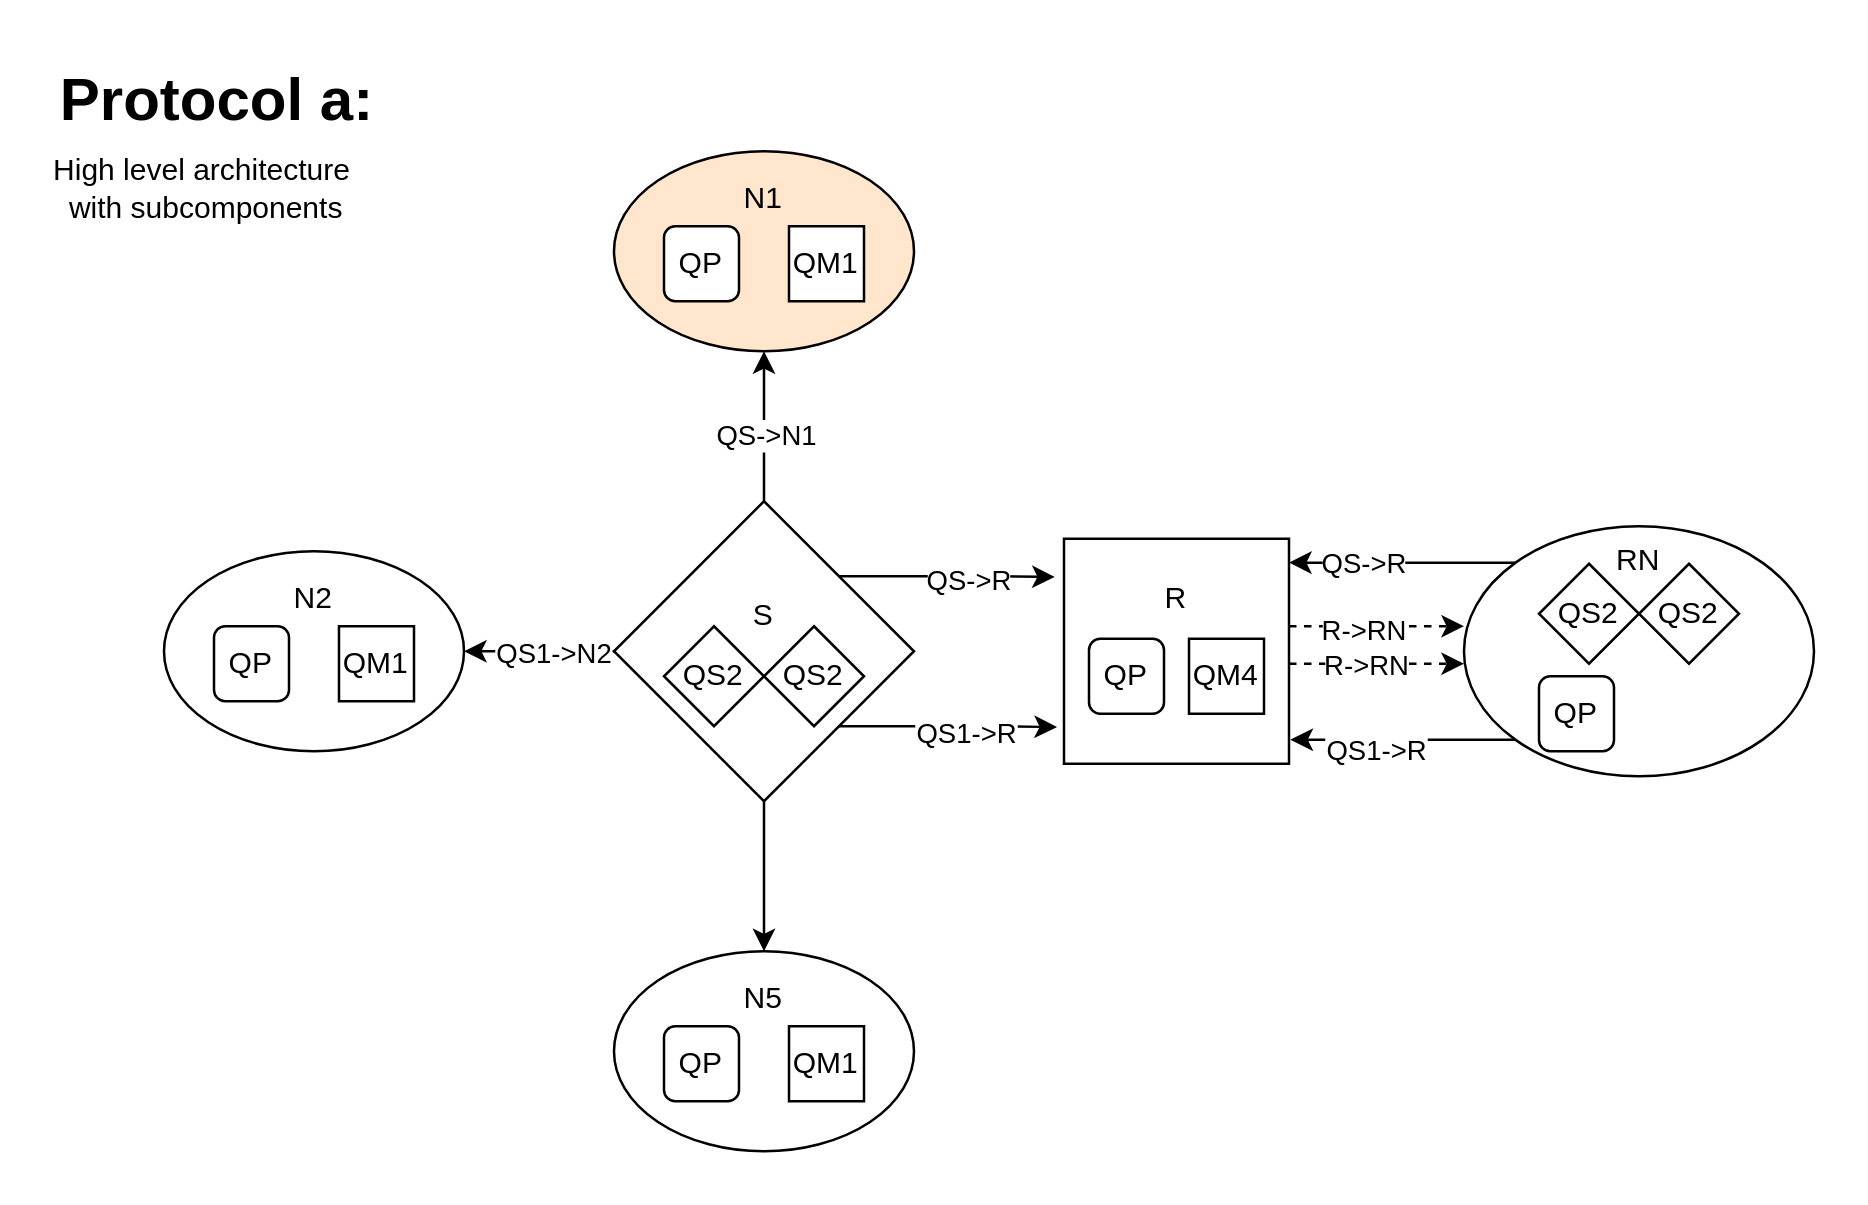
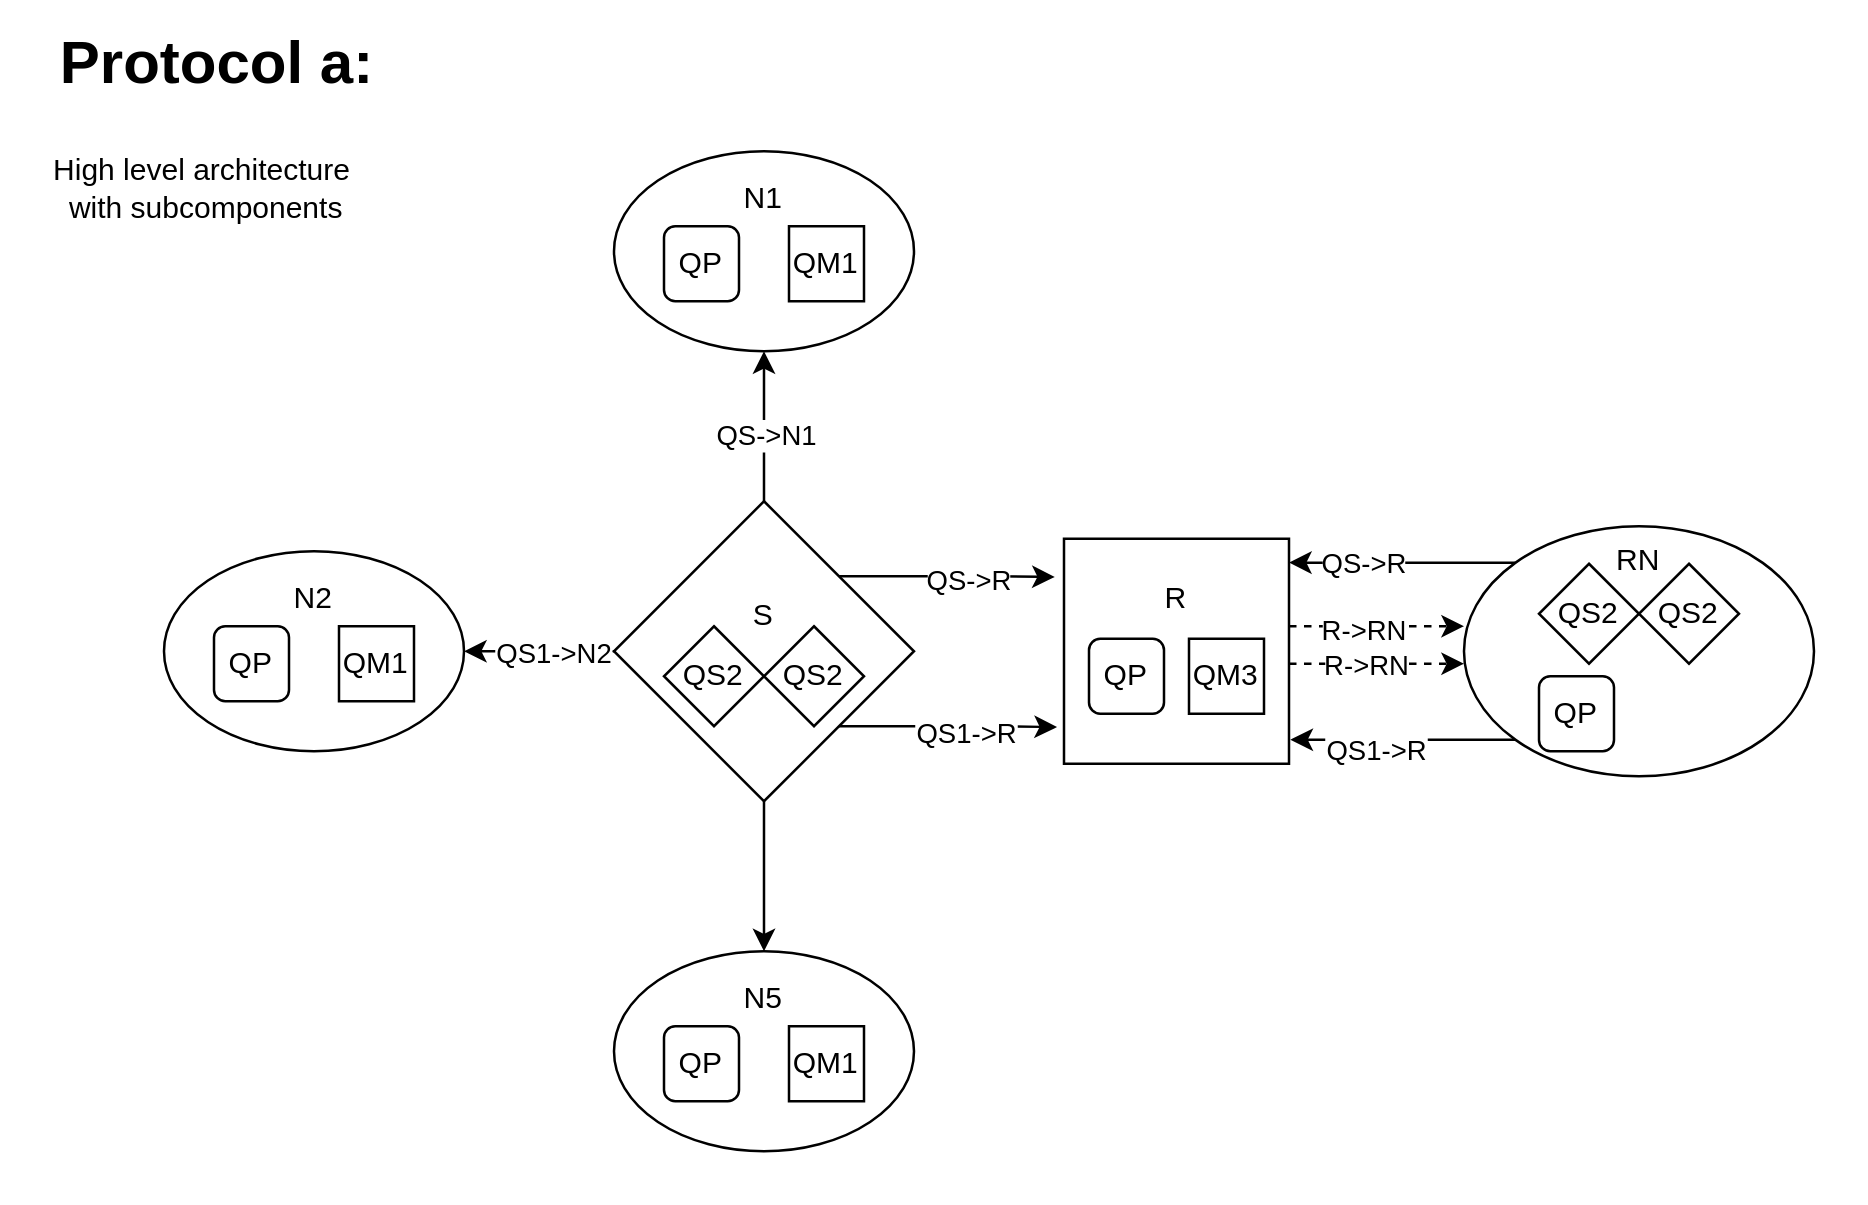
  <mxCell id="0" />
  <mxCell id="1" parent="0" />
  <mxCell id="2" style="edgeStyle=orthogonalEdgeStyle;rounded=0;orthogonalLoop=1;jettySize=auto;html=1;exitX=0;exitY=0.5;exitDx=0;exitDy=0;entryX=1;entryY=0.5;entryDx=0;entryDy=0;" parent="1" source="7" target="14" edge="1"><mxGeometry relative="1" as="geometry" /></mxCell>
  <mxCell id="3" value="QS1-&amp;gt;N2" style="edgeLabel;html=1;align=center;verticalAlign=middle;resizable=0;points=[];" parent="2" vertex="1" connectable="0"><mxGeometry x="-0.167" relative="1" as="geometry"><mxPoint as="offset" /></mxGeometry></mxCell>
  <mxCell id="4" style="edgeStyle=orthogonalEdgeStyle;rounded=0;orthogonalLoop=1;jettySize=auto;html=1;exitX=0.5;exitY=1;exitDx=0;exitDy=0;entryX=0.5;entryY=0;entryDx=0;entryDy=0;" parent="1" source="7" target="17" edge="1"><mxGeometry relative="1" as="geometry" /></mxCell>
  <mxCell id="5" style="edgeStyle=orthogonalEdgeStyle;rounded=0;orthogonalLoop=1;jettySize=auto;html=1;exitX=0.5;exitY=0;exitDx=0;exitDy=0;entryX=0.5;entryY=1;entryDx=0;entryDy=0;" parent="1" source="7" target="11" edge="1"><mxGeometry relative="1" as="geometry" /></mxCell>
  <mxCell id="6" value="QS-&amp;gt;N1" style="edgeLabel;html=1;align=center;verticalAlign=middle;resizable=0;points=[];" parent="5" vertex="1" connectable="0"><mxGeometry x="-0.092" relative="1" as="geometry"><mxPoint as="offset" /></mxGeometry></mxCell>
  <mxCell id="7" value="S&lt;div&gt;&lt;br&gt;&lt;/div&gt;&lt;div&gt;&lt;br&gt;&lt;/div&gt;" style="rhombus;whiteSpace=wrap;html=1;" parent="1" vertex="1"><mxGeometry x="245" y="200" width="120" height="120" as="geometry" /></mxCell>
  <mxCell id="8" value="QS2" style="rhombus;whiteSpace=wrap;html=1;" parent="1" vertex="1"><mxGeometry x="265" y="250" width="40" height="40" as="geometry" /></mxCell>
  <mxCell id="9" value="QS2" style="rhombus;whiteSpace=wrap;html=1;" parent="1" vertex="1"><mxGeometry x="305" y="250" width="40" height="40" as="geometry" /></mxCell>
- <mxCell id="10" value="Protocol a:" style="text;strokeColor=none;fillColor=none;html=1;fontSize=24;fontStyle=1;verticalAlign=middle;align=center;" parent="1" vertex="1"><mxGeometry x="21" y="20" width="130" height="40" as="geometry" /></mxCell>
- <mxCell id="11" value="N1&lt;div&gt;&lt;br&gt;&lt;/div&gt;&lt;div&gt;&lt;br&gt;&lt;/div&gt;&lt;div&gt;&lt;br&gt;&lt;/div&gt;" style="ellipse;whiteSpace=wrap;html=1;fillColor=#ffe6cc;" parent="1" vertex="1"><mxGeometry x="245" y="60" width="120" height="80" as="geometry" /></mxCell>
+ <mxCell id="10" value="Protocol a:" style="text;strokeColor=none;fillColor=none;html=1;fontSize=24;fontStyle=1;verticalAlign=middle;align=center;" parent="1" vertex="1"><mxGeometry x="21" y="5" width="130" height="40" as="geometry" /></mxCell>
+ <mxCell id="11" value="N1&lt;div&gt;&lt;br&gt;&lt;/div&gt;&lt;div&gt;&lt;br&gt;&lt;/div&gt;&lt;div&gt;&lt;br&gt;&lt;/div&gt;" style="ellipse;whiteSpace=wrap;html=1;" parent="1" vertex="1"><mxGeometry x="245" y="60" width="120" height="80" as="geometry" /></mxCell>
  <mxCell id="12" value="QP" style="rounded=1;whiteSpace=wrap;html=1;" parent="1" vertex="1"><mxGeometry x="265" y="90" width="30" height="30" as="geometry" /></mxCell>
  <mxCell id="13" value="QM1" style="whiteSpace=wrap;html=1;aspect=fixed;" parent="1" vertex="1"><mxGeometry x="315" y="90" width="30" height="30" as="geometry" /></mxCell>
  <mxCell id="14" value="N2&lt;div&gt;&lt;br&gt;&lt;/div&gt;&lt;div&gt;&lt;br&gt;&lt;/div&gt;&lt;div&gt;&lt;br&gt;&lt;/div&gt;" style="ellipse;whiteSpace=wrap;html=1;" parent="1" vertex="1"><mxGeometry x="65" y="220" width="120" height="80" as="geometry" /></mxCell>
  <mxCell id="15" value="QP" style="rounded=1;whiteSpace=wrap;html=1;" parent="1" vertex="1"><mxGeometry x="85" y="250" width="30" height="30" as="geometry" /></mxCell>
  <mxCell id="16" value="QM1" style="whiteSpace=wrap;html=1;aspect=fixed;" parent="1" vertex="1"><mxGeometry x="135" y="250" width="30" height="30" as="geometry" /></mxCell>
  <mxCell id="17" value="N5&lt;div&gt;&lt;br&gt;&lt;/div&gt;&lt;div&gt;&lt;br&gt;&lt;/div&gt;&lt;div&gt;&lt;br&gt;&lt;/div&gt;" style="ellipse;whiteSpace=wrap;html=1;" parent="1" vertex="1"><mxGeometry x="245" y="380" width="120" height="80" as="geometry" /></mxCell>
  <mxCell id="18" value="QP" style="rounded=1;whiteSpace=wrap;html=1;" parent="1" vertex="1"><mxGeometry x="265" y="410" width="30" height="30" as="geometry" /></mxCell>
  <mxCell id="19" value="QM1" style="whiteSpace=wrap;html=1;aspect=fixed;" parent="1" vertex="1"><mxGeometry x="315" y="410" width="30" height="30" as="geometry" /></mxCell>
  <mxCell id="20" value="R&lt;div&gt;&lt;br&gt;&lt;/div&gt;&lt;div&gt;&lt;br&gt;&lt;/div&gt;&lt;div&gt;&lt;br&gt;&lt;/div&gt;" style="whiteSpace=wrap;html=1;aspect=fixed;" parent="1" vertex="1"><mxGeometry x="425" y="215" width="90" height="90" as="geometry" /></mxCell>
  <mxCell id="21" value="QP" style="rounded=1;whiteSpace=wrap;html=1;" parent="1" vertex="1"><mxGeometry x="435" y="255" width="30" height="30" as="geometry" /></mxCell>
- <mxCell id="22" value="QM4" style="whiteSpace=wrap;html=1;aspect=fixed;" parent="1" vertex="1"><mxGeometry x="475" y="255" width="30" height="30" as="geometry" /></mxCell>
+ <mxCell id="22" value="QM3" style="whiteSpace=wrap;html=1;aspect=fixed;" parent="1" vertex="1"><mxGeometry x="475" y="255" width="30" height="30" as="geometry" /></mxCell>
  <mxCell id="23" style="edgeStyle=orthogonalEdgeStyle;rounded=0;orthogonalLoop=1;jettySize=auto;html=1;exitX=0.5;exitY=1;exitDx=0;exitDy=0;" parent="1" source="22" target="22" edge="1"><mxGeometry relative="1" as="geometry" /></mxCell>
  <mxCell id="24" style="edgeStyle=orthogonalEdgeStyle;rounded=0;orthogonalLoop=1;jettySize=auto;html=1;exitX=1;exitY=0;exitDx=0;exitDy=0;entryX=-0.041;entryY=0.17;entryDx=0;entryDy=0;entryPerimeter=0;" parent="1" source="7" target="20" edge="1"><mxGeometry relative="1" as="geometry" /></mxCell>
  <mxCell id="25" value="QS-&amp;gt;R" style="edgeLabel;html=1;align=center;verticalAlign=middle;resizable=0;points=[];" parent="24" vertex="1" connectable="0"><mxGeometry x="-0.072" y="-1" relative="1" as="geometry"><mxPoint x="11" as="offset" /></mxGeometry></mxCell>
  <mxCell id="26" style="edgeStyle=orthogonalEdgeStyle;rounded=0;orthogonalLoop=1;jettySize=auto;html=1;exitX=1;exitY=1;exitDx=0;exitDy=0;entryX=-0.031;entryY=0.837;entryDx=0;entryDy=0;entryPerimeter=0;" parent="1" source="7" target="20" edge="1"><mxGeometry relative="1" as="geometry" /></mxCell>
  <mxCell id="27" value="QS1-&amp;gt;R" style="edgeLabel;html=1;align=center;verticalAlign=middle;resizable=0;points=[];" parent="26" vertex="1" connectable="0"><mxGeometry x="-0.113" y="-1" relative="1" as="geometry"><mxPoint x="11" y="1" as="offset" /></mxGeometry></mxCell>
  <mxCell id="28" value="&lt;div&gt;RN&lt;/div&gt;&lt;div&gt;&lt;br&gt;&lt;/div&gt;&lt;div&gt;&lt;br&gt;&lt;/div&gt;&lt;div&gt;&lt;br&gt;&lt;/div&gt;&lt;div&gt;&lt;br&gt;&lt;/div&gt;&lt;div&gt;&lt;br&gt;&lt;/div&gt;" style="ellipse;whiteSpace=wrap;html=1;" parent="1" vertex="1"><mxGeometry x="585" y="210" width="140" height="100" as="geometry" /></mxCell>
  <mxCell id="29" value="QP" style="rounded=1;whiteSpace=wrap;html=1;" parent="1" vertex="1"><mxGeometry x="615" y="270" width="30" height="30" as="geometry" /></mxCell>
  <mxCell id="30" value="QS2" style="rhombus;whiteSpace=wrap;html=1;" parent="1" vertex="1"><mxGeometry x="615" y="225" width="40" height="40" as="geometry" /></mxCell>
  <mxCell id="31" value="QS2" style="rhombus;whiteSpace=wrap;html=1;" parent="1" vertex="1"><mxGeometry x="655" y="225" width="40" height="40" as="geometry" /></mxCell>
  <mxCell id="32" style="edgeStyle=orthogonalEdgeStyle;rounded=0;orthogonalLoop=1;jettySize=auto;html=1;exitX=0;exitY=0;exitDx=0;exitDy=0;entryX=1;entryY=0.106;entryDx=0;entryDy=0;entryPerimeter=0;" parent="1" source="28" target="20" edge="1"><mxGeometry relative="1" as="geometry" /></mxCell>
  <mxCell id="33" value="QS-&amp;gt;R" style="edgeLabel;html=1;align=center;verticalAlign=middle;resizable=0;points=[];" parent="32" vertex="1" connectable="0"><mxGeometry x="0.385" y="1" relative="1" as="geometry"><mxPoint x="2" y="-1" as="offset" /></mxGeometry></mxCell>
  <mxCell id="34" style="edgeStyle=orthogonalEdgeStyle;rounded=0;orthogonalLoop=1;jettySize=auto;html=1;exitX=0;exitY=1;exitDx=0;exitDy=0;entryX=1.006;entryY=0.893;entryDx=0;entryDy=0;entryPerimeter=0;" parent="1" source="28" target="20" edge="1"><mxGeometry relative="1" as="geometry" /></mxCell>
  <mxCell id="35" value="QS1-&amp;gt;R" style="edgeLabel;html=1;align=center;verticalAlign=middle;resizable=0;points=[];" parent="34" vertex="1" connectable="0"><mxGeometry x="0.567" y="3" relative="1" as="geometry"><mxPoint x="14" y="1" as="offset" /></mxGeometry></mxCell>
  <mxCell id="36" value="" style="endArrow=classic;html=1;rounded=0;dashed=1;" parent="1" edge="1"><mxGeometry width="50" height="50" relative="1" as="geometry"><mxPoint x="515" y="250" as="sourcePoint" /><mxPoint x="585" y="250" as="targetPoint" /></mxGeometry></mxCell>
  <mxCell id="37" value="R-&amp;gt;RN" style="edgeLabel;html=1;align=center;verticalAlign=middle;resizable=0;points=[];" parent="36" vertex="1" connectable="0"><mxGeometry x="-0.168" y="-1" relative="1" as="geometry"><mxPoint as="offset" /></mxGeometry></mxCell>
  <mxCell id="38" value="" style="endArrow=classic;html=1;rounded=0;dashed=1;" parent="1" edge="1"><mxGeometry width="50" height="50" relative="1" as="geometry"><mxPoint x="515" y="265" as="sourcePoint" /><mxPoint x="585" y="265" as="targetPoint" /></mxGeometry></mxCell>
  <mxCell id="39" value="R-&amp;gt;RN" style="edgeLabel;html=1;align=center;verticalAlign=middle;resizable=0;points=[];" parent="38" vertex="1" connectable="0"><mxGeometry x="-0.345" y="-2" relative="1" as="geometry"><mxPoint x="7" y="-2" as="offset" /></mxGeometry></mxCell>
  <mxCell id="40" value="High level architecture &amp;nbsp;with subcomponents" style="text;html=1;align=center;verticalAlign=middle;whiteSpace=wrap;rounded=0;" parent="1" vertex="1"><mxGeometry x="20" y="60" width="121" height="30" as="geometry" /></mxCell>
